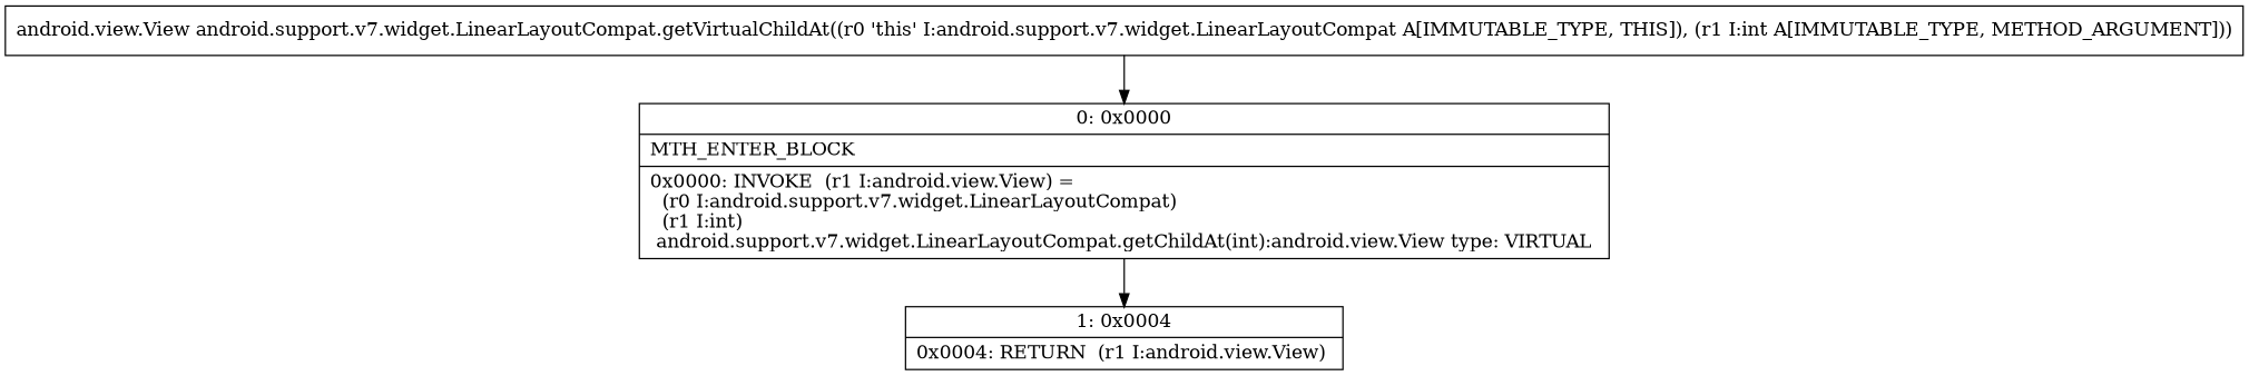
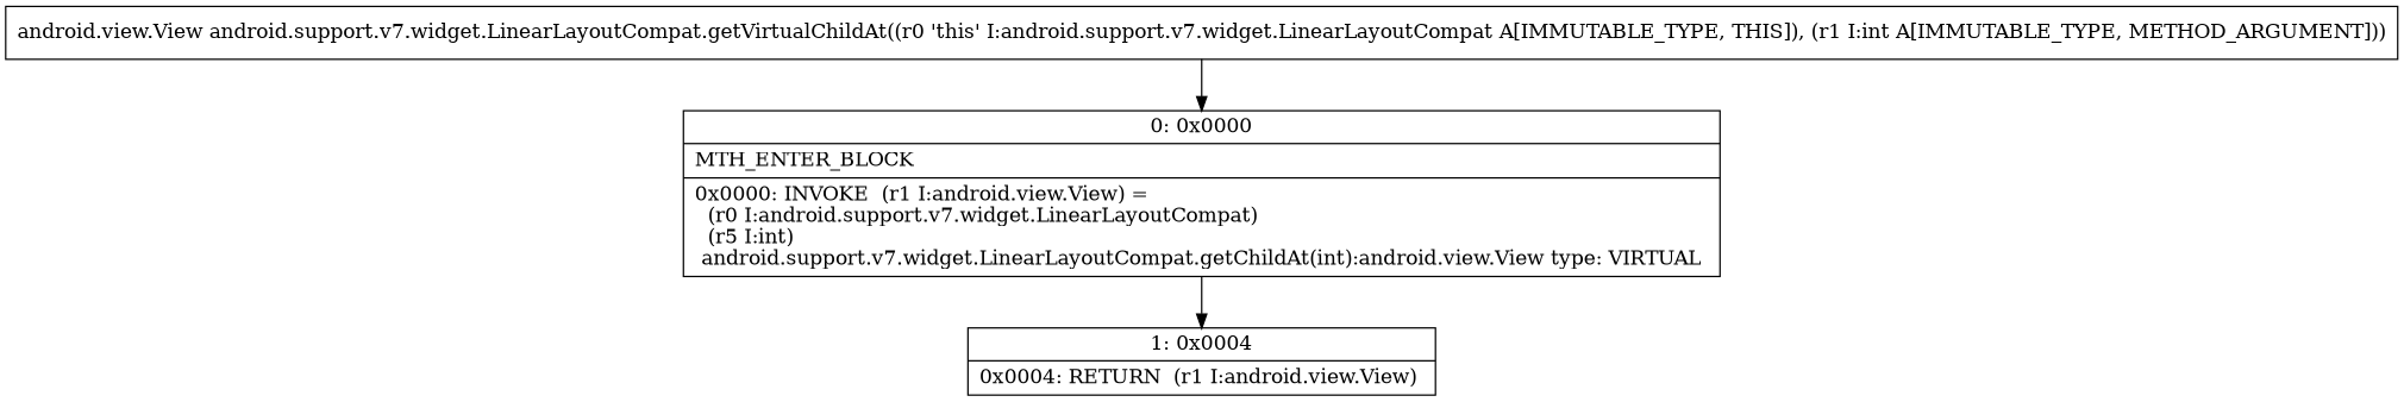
  digraph {
    node [shape=record]
-   n1 [label="{0\:\ 0x0000|MTH_ENTER_BLOCK\l|0x0000: INVOKE  (r1 I:android.view.View) = \l  (r0 I:android.support.v7.widget.LinearLayoutCompat)\l  (r1 I:int)\l android.support.v7.widget.LinearLayoutCompat.getChildAt(int):android.view.View type: VIRTUAL \l}"]
+   n1 [label="{0\:\ 0x0000|MTH_ENTER_BLOCK\l|0x0000: INVOKE  (r1 I:android.view.View) = \l  (r0 I:android.support.v7.widget.LinearLayoutCompat)\l  (r5 I:int)\l android.support.v7.widget.LinearLayoutCompat.getChildAt(int):android.view.View type: VIRTUAL \l}"]
    n2 [label="{1\:\ 0x0004|0x0004: RETURN  (r1 I:android.view.View) \l}"]
    n3 [label="{android.view.View android.support.v7.widget.LinearLayoutCompat.getVirtualChildAt((r0 'this' I:android.support.v7.widget.LinearLayoutCompat A[IMMUTABLE_TYPE, THIS]), (r1 I:int A[IMMUTABLE_TYPE, METHOD_ARGUMENT])) }"]
    n1 -> n2
    n3 -> n1
  }
